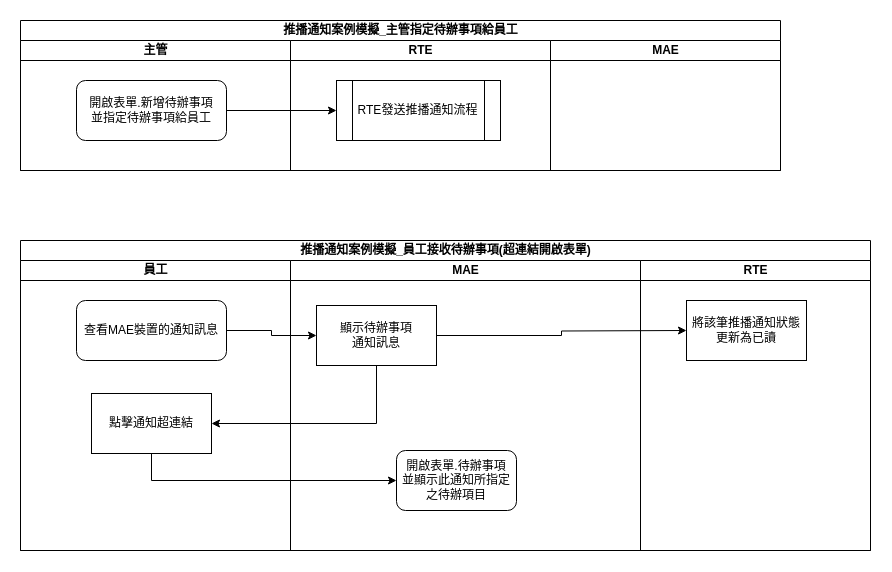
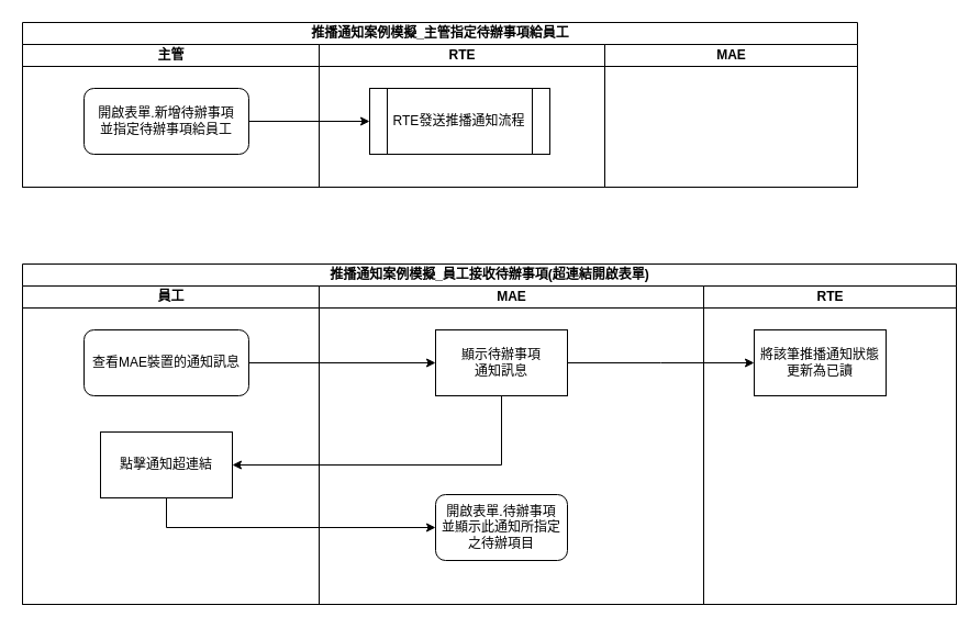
  <mxCell id="0" />
  <mxCell id="1" parent="0" />
  <mxCell id="2" style="edgeStyle=orthogonalEdgeStyle;rounded=0;orthogonalLoop=1;jettySize=auto;html=1;" parent="1" source="9" edge="1"><mxGeometry relative="1" as="geometry"><mxPoint x="686" y="330" as="targetPoint" /></mxGeometry></mxCell>
  <mxCell id="3" value="推播通知案例模擬_員工接收待辦事項(超連結開啟表單)" style="swimlane;html=1;childLayout=stackLayout;resizeParent=1;resizeParentMax=0;startSize=20;" parent="1" vertex="1"><mxGeometry x="20" y="240" width="850" height="310" as="geometry" /></mxCell>
  <mxCell id="4" value="員工" style="swimlane;html=1;startSize=20;" parent="3" vertex="1"><mxGeometry y="20" width="270" height="290" as="geometry" /></mxCell>
  <mxCell id="5" value="點擊通知超連結" style="rounded=0;whiteSpace=wrap;html=1;" parent="4" vertex="1"><mxGeometry x="71" y="133" width="120" height="60" as="geometry" /></mxCell>
  <mxCell id="6" value="查看MAE裝置的通知訊息" style="rounded=1;whiteSpace=wrap;html=1;" parent="4" vertex="1"><mxGeometry x="56" y="40" width="150" height="60" as="geometry" /></mxCell>
  <mxCell id="7" value="MAE" style="swimlane;html=1;startSize=20;" parent="3" vertex="1"><mxGeometry x="270" y="20" width="350" height="290" as="geometry" /></mxCell>
  <mxCell id="8" value="&lt;span&gt;開啟表單.待辦事項&lt;/span&gt;&lt;br&gt;&lt;span&gt;並顯示此通知所指定之待辦項目&lt;/span&gt;" style="rounded=1;whiteSpace=wrap;html=1;" parent="7" vertex="1"><mxGeometry x="106" y="190" width="120" height="60" as="geometry" /></mxCell>
- <mxCell id="9" value="顯示待辦事項&lt;br&gt;通知訊息" style="rounded=0;whiteSpace=wrap;html=1;" parent="7" vertex="1"><mxGeometry x="26" y="45" width="120" height="60" as="geometry" /></mxCell>
+ <mxCell id="9" value="顯示待辦事項&lt;br&gt;通知訊息" style="rounded=0;whiteSpace=wrap;html=1;" parent="7" vertex="1"><mxGeometry x="106" y="40" width="120" height="60" as="geometry" /></mxCell>
  <mxCell id="10" value="RTE" style="swimlane;html=1;startSize=20;" parent="3" vertex="1"><mxGeometry x="620" y="20" width="230" height="290" as="geometry" /></mxCell>
  <mxCell id="11" value="將該筆推播通知狀態更新為已讀" style="rounded=0;whiteSpace=wrap;html=1;" parent="10" vertex="1"><mxGeometry x="46" y="40" width="120" height="60" as="geometry" /></mxCell>
  <mxCell id="12" style="edgeStyle=orthogonalEdgeStyle;rounded=0;orthogonalLoop=1;jettySize=auto;html=1;" parent="3" source="6" target="9" edge="1"><mxGeometry relative="1" as="geometry"><mxPoint x="316" y="90" as="targetPoint" /></mxGeometry></mxCell>
  <mxCell id="13" style="edgeStyle=orthogonalEdgeStyle;rounded=0;orthogonalLoop=1;jettySize=auto;html=1;entryX=1;entryY=0.5;entryDx=0;entryDy=0;exitX=0.5;exitY=1;exitDx=0;exitDy=0;" parent="3" source="9" target="5" edge="1"><mxGeometry relative="1" as="geometry" /></mxCell>
  <mxCell id="14" style="edgeStyle=orthogonalEdgeStyle;rounded=0;orthogonalLoop=1;jettySize=auto;html=1;exitX=0.5;exitY=1;exitDx=0;exitDy=0;" parent="3" source="5" target="8" edge="1"><mxGeometry relative="1" as="geometry" /></mxCell>
  <mxCell id="15" value="推播通知案例模擬_主管指定待辦事項給員工" style="swimlane;html=1;childLayout=stackLayout;resizeParent=1;resizeParentMax=0;startSize=20;" parent="1" vertex="1"><mxGeometry x="20" y="20" width="760" height="150" as="geometry" /></mxCell>
  <mxCell id="16" value="主管" style="swimlane;html=1;startSize=20;" parent="15" vertex="1"><mxGeometry y="20" width="270" height="130" as="geometry" /></mxCell>
  <mxCell id="17" value="開啟表單.新增待辦事項&lt;br&gt;並指定待辦事項給員工" style="rounded=1;whiteSpace=wrap;html=1;" parent="16" vertex="1"><mxGeometry x="56" y="40" width="150" height="60" as="geometry" /></mxCell>
  <mxCell id="18" value="RTE" style="swimlane;html=1;startSize=20;" parent="15" vertex="1"><mxGeometry x="270" y="20" width="260" height="130" as="geometry" /></mxCell>
  <mxCell id="19" value="RTE發送推播通知流程" style="shape=process;whiteSpace=wrap;html=1;backgroundOutline=1;" parent="18" vertex="1"><mxGeometry x="46" y="40" width="164" height="60" as="geometry" /></mxCell>
  <mxCell id="20" value="MAE" style="swimlane;html=1;startSize=20;" parent="15" vertex="1"><mxGeometry x="530" y="20" width="230" height="130" as="geometry" /></mxCell>
  <mxCell id="21" style="edgeStyle=orthogonalEdgeStyle;rounded=0;orthogonalLoop=1;jettySize=auto;html=1;entryX=0;entryY=0.5;entryDx=0;entryDy=0;" parent="15" source="17" target="19" edge="1"><mxGeometry relative="1" as="geometry"><mxPoint x="296" y="90" as="targetPoint" /></mxGeometry></mxCell>
